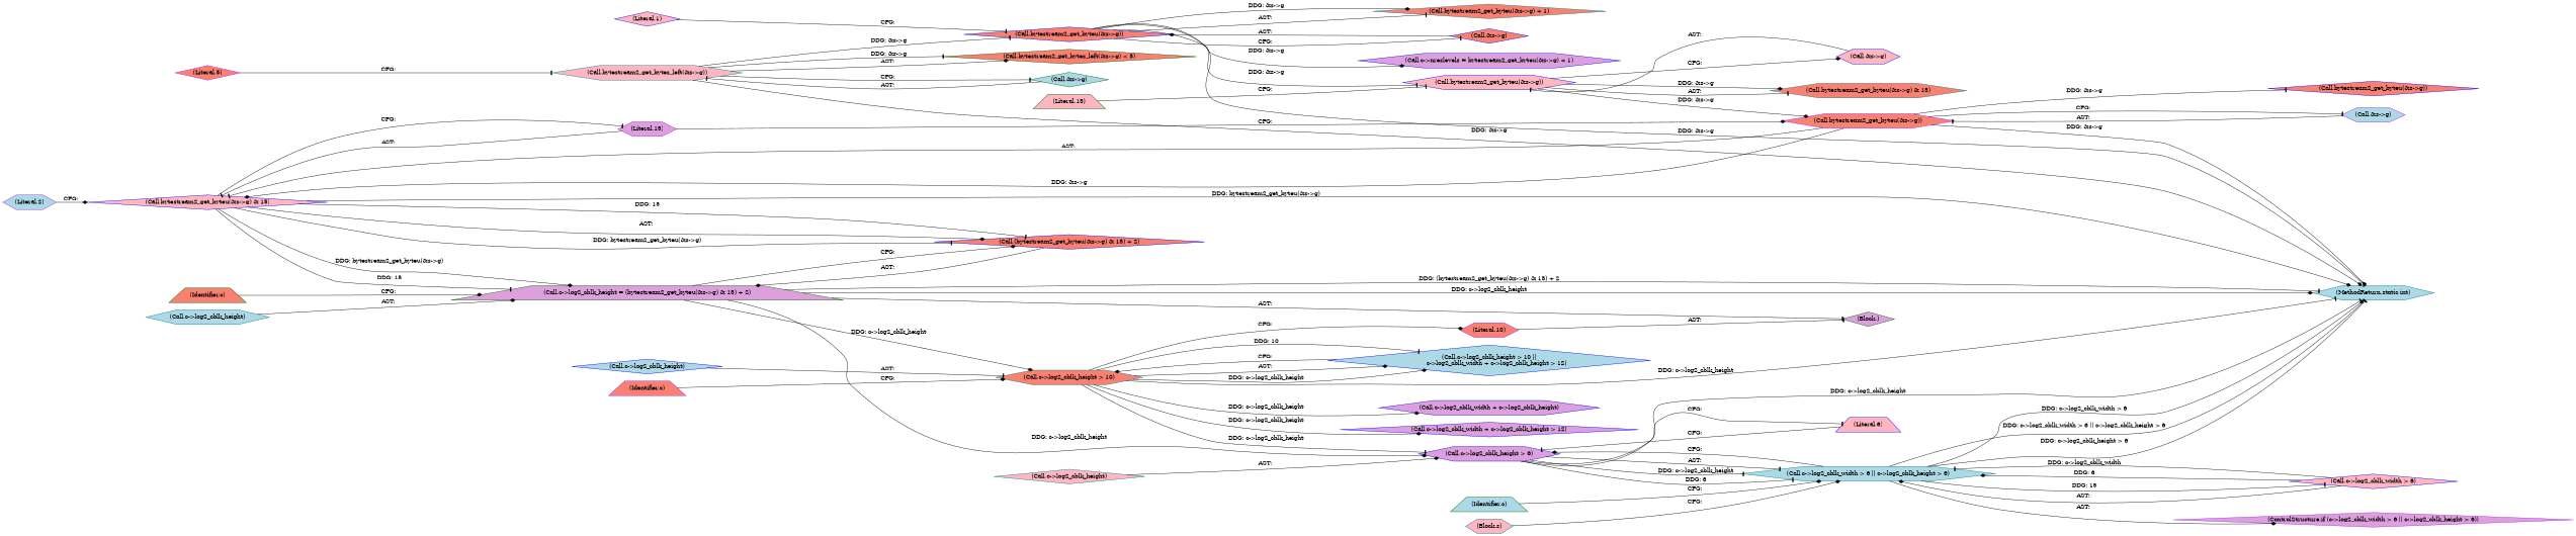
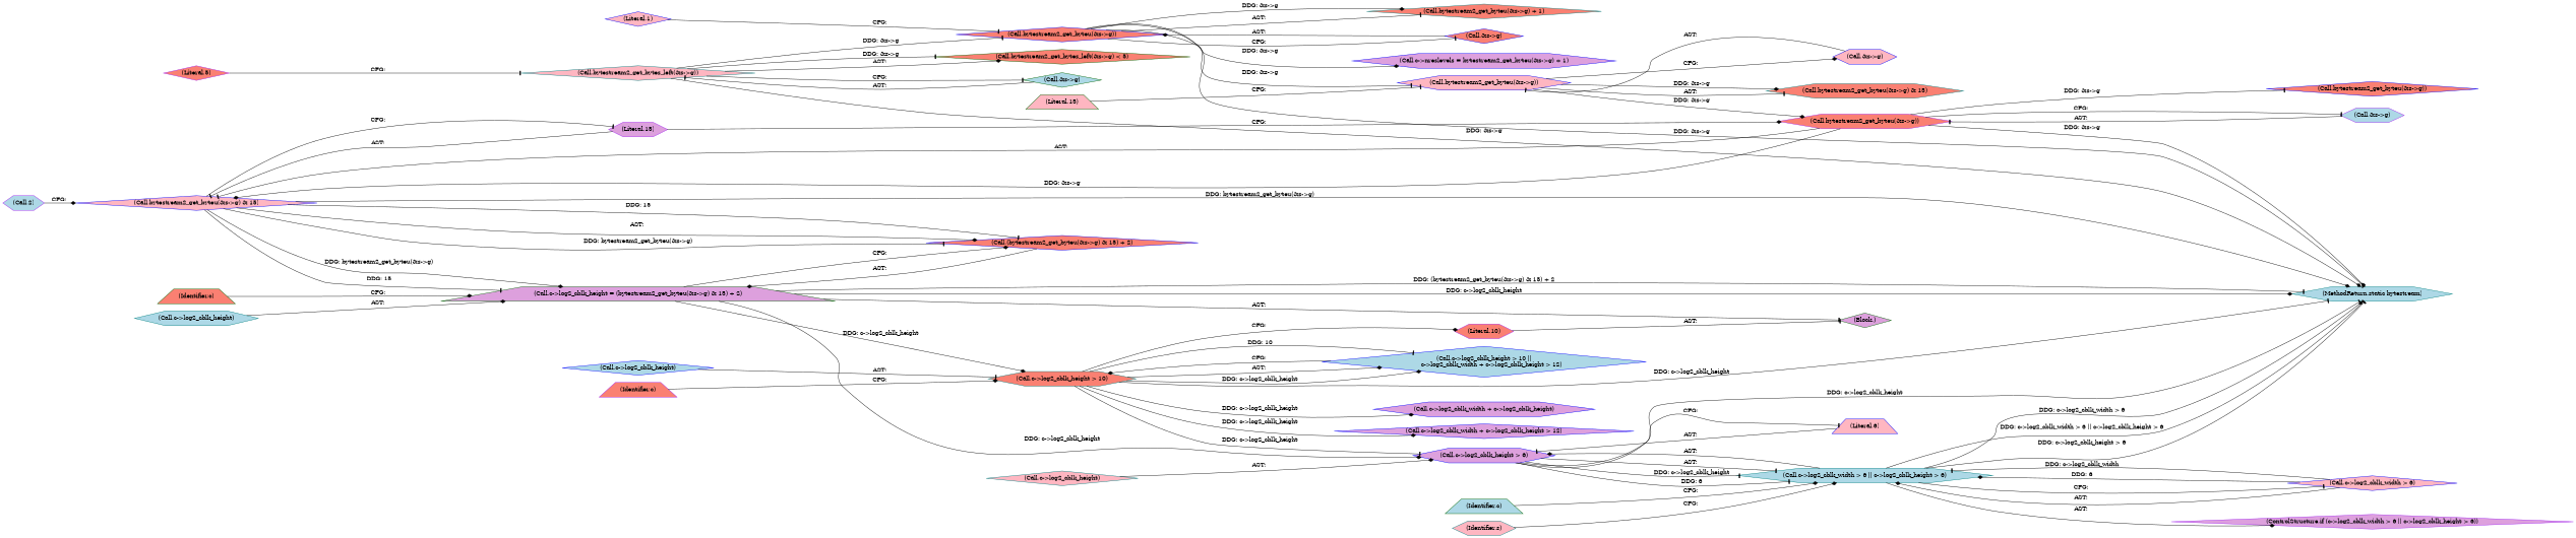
  digraph {
    rankdir=LR
    node [color=blue fillcolor=salmon shape=diamond style=filled]
    edge [arrowhead=tee]
    n1 [fillcolor=plum label="(Call,c->log2_cblk_height > 6)" shape=hexagon]
    n2 [color=teal fillcolor=lightblue label="(Call,c->log2_cblk_width > 6 || c->log2_cblk_height > 6)" shape=hexagon]
    n3 [fillcolor=lightpink label="(Literal,6)" shape=trapezium]
-   n4 [color=teal fillcolor=lightblue label="(MethodReturn,static int)" shape=hexagon]
+   n4 [color=teal fillcolor=lightblue label="(MethodReturn,static bytestream)" shape=hexagon]
    n5 [fillcolor=lightpink label="(Call,c->log2_cblk_width > 6)"]
    n6 [color=purple fillcolor=plum label="(ControlStructure,if (c->log2_cblk_width > 6 || c->log2_cblk_height > 6))"]
    n7 [color=teal label="(Call,c->log2_cblk_height > 10)" shape=hexagon]
    n8 [fillcolor=plum label="(Call,c->log2_cblk_width + c->log2_cblk_height)" shape=hexagon]
    n9 [fillcolor=plum label="(Call,c->log2_cblk_width + c->log2_cblk_height > 12)"]
    n10 [fillcolor=lightblue label="(Call,c->log2_cblk_height > 10 ||\n        c->log2_cblk_width + c->log2_cblk_height > 12)"]
    n11 [color=purple label="(Literal,10)" shape=hexagon]
    n12 [color=darkgreen fillcolor=plum label="(Block,)"]
    n13 [color=darkgreen fillcolor=plum label="(Call,c->log2_cblk_height = (bytestream2_get_byteu(&s->g) & 15) + 2)" shape=trapezium]
    n14 [label="(Call,(bytestream2_get_byteu(&s->g) & 15) + 2)"]
    n15 [fillcolor=lightpink label="(Call,bytestream2_get_byteu(&s->g) & 15)"]
    n16 [color=purple fillcolor=plum label="(Literal,15)" shape=hexagon]
    n17 [color=purple label="(Call,bytestream2_get_byteu(&s->g))" shape=hexagon]
    n18 [color=purple fillcolor=lightblue label="(Call,&s->g)" shape=hexagon]
    n19 [label="(Call,bytestream2_get_byteu(&s->g))"]
    n20 [fillcolor=lightpink label="(Call,bytestream2_get_byteu(&s->g))" shape=hexagon]
    n21 [fillcolor=lightpink label="(Call,&s->g)" shape=hexagon]
    n22 [color=teal label="(Call,bytestream2_get_byteu(&s->g) & 15)" shape=hexagon]
    n23 [label="(Call,bytestream2_get_byteu(&s->g))"]
    n24 [color=teal label="(Call,bytestream2_get_byteu(&s->g) + 1)"]
    n25 [label="(Call,&s->g)"]
    n26 [fillcolor=plum label="(Call,c->nreslevels = bytestream2_get_byteu(&s->g) + 1)" shape=hexagon]
-   n27 [color=teal fillcolor=lightpink label="(Call,bytestream2_get_bytes_left(&s->g))" shape=hexagon]
+   n27 [color=teal fillcolor=lightpink label="(Call,bytestream2_get_bytes_left(&s->g))"]
    n28 [color=darkgreen label="(Call,bytestream2_get_bytes_left(&s->g) < 5)"]
    n29 [color=darkgreen fillcolor=lightblue label="(Call,&s->g)"]
-   n30 [color=teal fillcolor=lightpink label="(Block,s)" shape=hexagon]
+   n30 [color=teal fillcolor=lightpink label="(Identifier,s)" shape=hexagon]
    n31 [color=teal fillcolor=lightpink label="(Call,c->log2_cblk_height)"]
    n32 [fillcolor=lightblue label="(Call,c->log2_cblk_height)"]
-   n33 [color=purple fillcolor=lightblue label="(Literal,2)" shape=hexagon]
+   n33 [color=purple fillcolor=lightblue label="(Call,2)" shape=hexagon]
    n34 [color=purple label="(Literal,5)"]
    n35 [color=darkgreen fillcolor=lightblue label="(Identifier,c)" shape=trapezium]
    n36 [color=purple label="(Identifier,c)" shape=trapezium]
    n37 [color=darkgreen fillcolor=lightpink label="(Literal,15)" shape=trapezium]
    n38 [color=teal fillcolor=lightblue label="(Call,c->log2_cblk_height)" shape=hexagon]
    n39 [color=darkgreen label="(Identifier,c)" shape=trapezium]
    n40 [fillcolor=lightpink label="(Literal,1)"]
    n1 -> n2 [label="AST: "]
    n1 -> n2 [label="DDG: c->log2_cblk_height"]
    n1 -> n2 [label="DDG: 6"]
    n1 -> n3 [label="CFG: "]
    n1 -> n4 [label="DDG: c->log2_cblk_height"]
-   n2 -> n1 [arrowhead=diamond label="CFG: "]
+   n2 -> n1 [arrowhead=diamond label="AST: "]
    n2 -> n4 [arrowhead=diamond label="DDG: c->log2_cblk_width > 6"]
    n2 -> n4 [label="DDG: c->log2_cblk_width > 6 || c->log2_cblk_height > 6"]
    n2 -> n4 [label="DDG: c->log2_cblk_height > 6"]
-   n2 -> n5 [label="DDG: 15"]
+   n2 -> n5 [label="CFG: "]
    n2 -> n6 [arrowhead=diamond label="AST: "]
-   n3 -> n1 [label="CFG: "]
+   n3 -> n1 [label="AST: "]
    n5 -> n2 [arrowhead=diamond label="AST: "]
    n5 -> n2 [label="DDG: c->log2_cblk_width"]
    n5 -> n2 [arrowhead=diamond label="DDG: 6"]
    n7 -> n1 [label="DDG: c->log2_cblk_height"]
    n7 -> n4 [label="DDG: c->log2_cblk_height"]
    n7 -> n8 [arrowhead=diamond label="DDG: c->log2_cblk_height"]
    n7 -> n9 [arrowhead=diamond label="DDG: c->log2_cblk_height"]
    n7 -> n10 [arrowhead=diamond label="AST: "]
    n7 -> n10 [arrowhead=diamond label="DDG: c->log2_cblk_height"]
    n7 -> n10 [label="DDG: 10"]
    n7 -> n11 [arrowhead=diamond label="CFG: "]
    n10 -> n7 [arrowhead=diamond label="CFG: "]
    n11 -> n12 [label="AST: "]
    n13 -> n1 [arrowhead=diamond label="DDG: c->log2_cblk_height"]
    n13 -> n4 [label="DDG: (bytestream2_get_byteu(&s->g) & 15) + 2"]
    n13 -> n4 [arrowhead=diamond label="DDG: c->log2_cblk_height"]
    n13 -> n7 [arrowhead=diamond label="DDG: c->log2_cblk_height"]
    n13 -> n12 [label="AST: "]
    n13 -> n14 [arrowhead=diamond label="CFG: "]
    n14 -> n13 [arrowhead=diamond label="AST: "]
    n15 -> n4 [arrowhead=diamond label="DDG: bytestream2_get_byteu(&s->g)"]
    n15 -> n13 [arrowhead=diamond label="DDG: bytestream2_get_byteu(&s->g)"]
    n15 -> n13 [label="DDG: 15"]
    n15 -> n14 [arrowhead=diamond label="AST: "]
    n15 -> n14 [label="DDG: bytestream2_get_byteu(&s->g)"]
    n15 -> n14 [label="DDG: 15"]
    n15 -> n16 [label="CFG: "]
    n16 -> n15 [label="AST: "]
    n16 -> n17 [arrowhead=diamond label="CFG: "]
    n17 -> n4 [arrowhead=diamond label="DDG: &s->g"]
    n17 -> n15 [label="AST: "]
    n17 -> n15 [arrowhead=diamond label="DDG: &s->g"]
    n17 -> n18 [label="CFG: "]
    n17 -> n19 [label="DDG: &s->g"]
    n18 -> n17 [label="AST: "]
    n20 -> n17 [arrowhead=diamond label="DDG: &s->g"]
    n20 -> n21 [arrowhead=diamond label="CFG: "]
    n20 -> n22 [label="AST: "]
    n20 -> n22 [arrowhead=diamond label="DDG: &s->g"]
    n21 -> n20 [label="AST: "]
    n23 -> n4 [label="DDG: &s->g"]
    n23 -> n20 [label="DDG: &s->g"]
    n23 -> n24 [label="AST: "]
    n23 -> n24 [arrowhead=diamond label="DDG: &s->g"]
    n23 -> n25 [label="CFG: "]
    n23 -> n26 [arrowhead=diamond label="DDG: &s->g"]
    n25 -> n23 [arrowhead=diamond label="AST: "]
    n27 -> n4 [arrowhead=diamond label="DDG: &s->g"]
    n27 -> n23 [label="DDG: &s->g"]
    n27 -> n28 [arrowhead=diamond label="AST: "]
    n27 -> n28 [label="DDG: &s->g"]
    n27 -> n29 [label="CFG: "]
    n29 -> n27 [label="AST: "]
    n30 -> n2 [arrowhead=diamond label="CFG: "]
    n31 -> n1 [arrowhead=diamond label="AST: "]
    n32 -> n7 [label="AST: "]
    n33 -> n15 [arrowhead=diamond label="CFG: "]
    n34 -> n27 [label="CFG: "]
    n35 -> n2 [arrowhead=diamond label="CFG: "]
    n36 -> n7 [arrowhead=diamond label="CFG: "]
    n37 -> n20 [label="CFG: "]
    n38 -> n13 [arrowhead=diamond label="AST: "]
    n39 -> n13 [arrowhead=diamond label="CFG: "]
    n40 -> n23 [label="CFG: "]
  }
